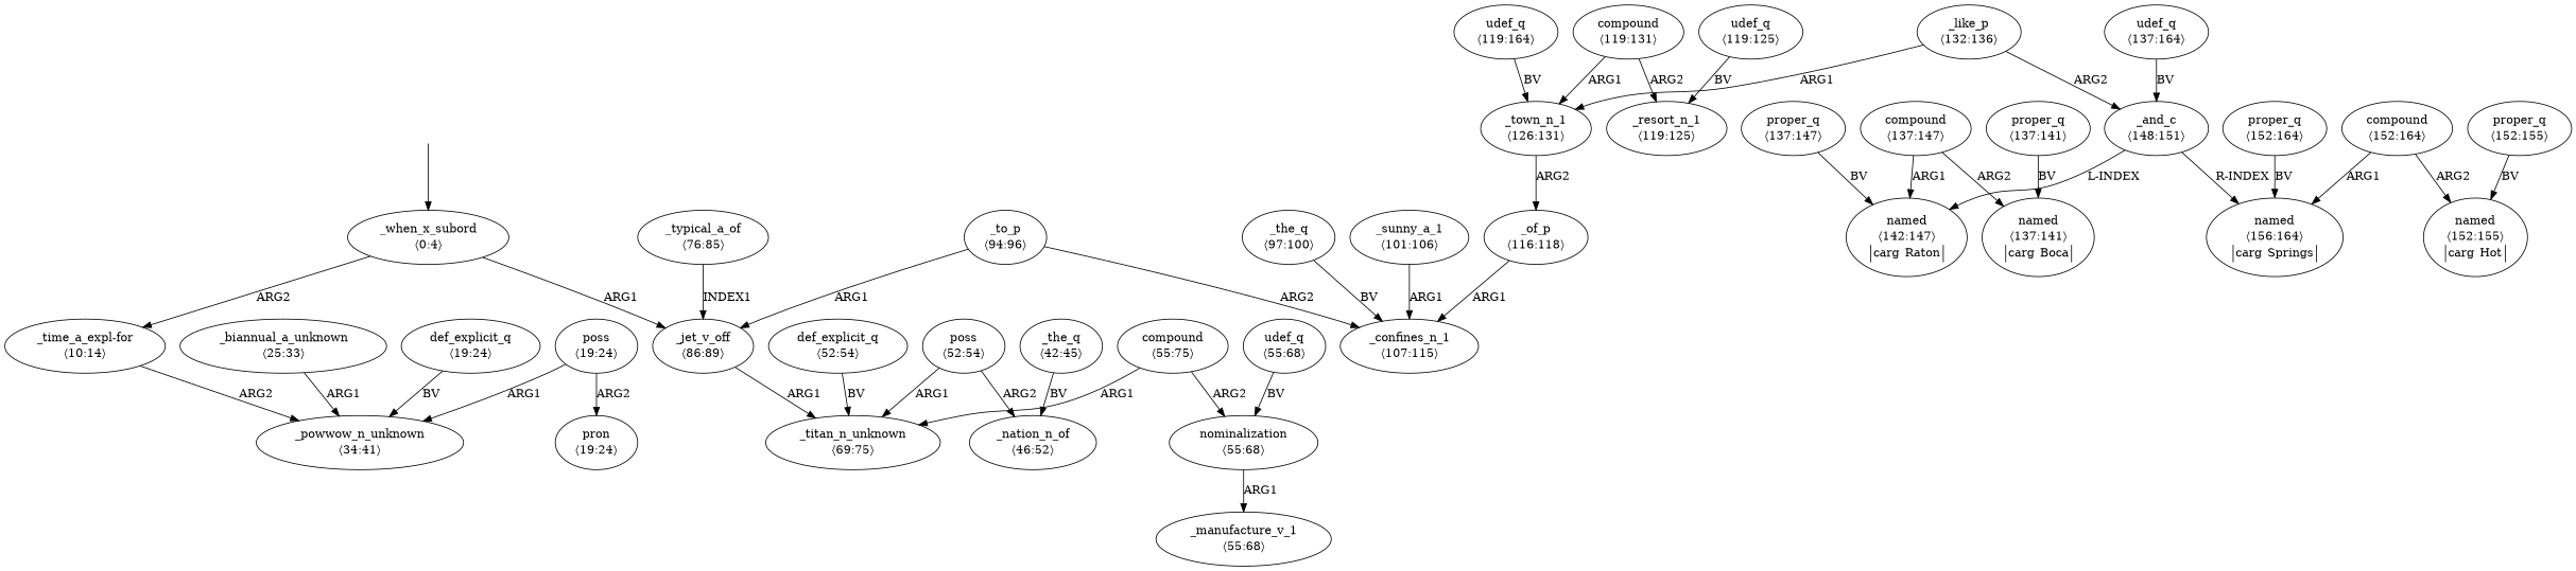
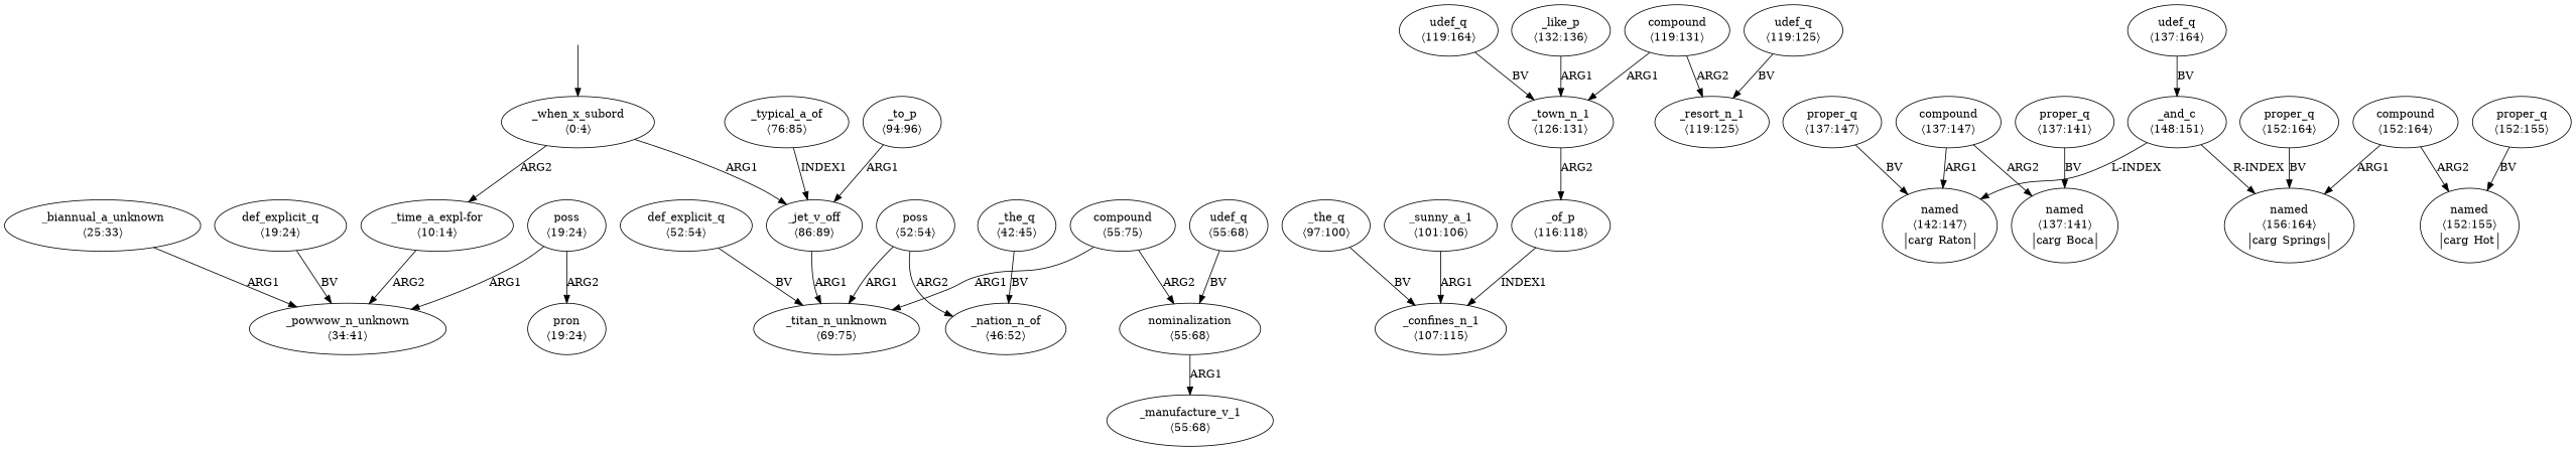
  digraph {
    top [style=invis]
    n2 [label=<<table align="center" border="0" cellspacing="0"><tr><td colspan="2">_when_x_subord</td></tr><tr><td colspan="2">〈0:4〉</td></tr></table>>]
    n3 [label=<<table align="center" border="0" cellspacing="0"><tr><td colspan="2">_time_a_expl-for</td></tr><tr><td colspan="2">〈10:14〉</td></tr></table>>]
    n4 [label=<<table align="center" border="0" cellspacing="0"><tr><td colspan="2">_jet_v_off</td></tr><tr><td colspan="2">〈86:89〉</td></tr></table>>]
    n5 [label=<<table align="center" border="0" cellspacing="0"><tr><td colspan="2">_powwow_n_unknown</td></tr><tr><td colspan="2">〈34:41〉</td></tr></table>>]
    n6 [label=<<table align="center" border="0" cellspacing="0"><tr><td colspan="2">_titan_n_unknown</td></tr><tr><td colspan="2">〈69:75〉</td></tr></table>>]
    n7 [label=<<table align="center" border="0" cellspacing="0"><tr><td colspan="2">def_explicit_q</td></tr><tr><td colspan="2">〈19:24〉</td></tr></table>>]
    n8 [label=<<table align="center" border="0" cellspacing="0"><tr><td colspan="2">poss</td></tr><tr><td colspan="2">〈19:24〉</td></tr></table>>]
    n9 [label=<<table align="center" border="0" cellspacing="0"><tr><td colspan="2">pron</td></tr><tr><td colspan="2">〈19:24〉</td></tr></table>>]
    n10 [label=<<table align="center" border="0" cellspacing="0"><tr><td colspan="2">_biannual_a_unknown</td></tr><tr><td colspan="2">〈25:33〉</td></tr></table>>]
    n11 [label=<<table align="center" border="0" cellspacing="0"><tr><td colspan="2">_the_q</td></tr><tr><td colspan="2">〈42:45〉</td></tr></table>>]
    n12 [label=<<table align="center" border="0" cellspacing="0"><tr><td colspan="2">_nation_n_of</td></tr><tr><td colspan="2">〈46:52〉</td></tr></table>>]
    n13 [label=<<table align="center" border="0" cellspacing="0"><tr><td colspan="2">def_explicit_q</td></tr><tr><td colspan="2">〈52:54〉</td></tr></table>>]
    n14 [label=<<table align="center" border="0" cellspacing="0"><tr><td colspan="2">poss</td></tr><tr><td colspan="2">〈52:54〉</td></tr></table>>]
    n15 [label=<<table align="center" border="0" cellspacing="0"><tr><td colspan="2">compound</td></tr><tr><td colspan="2">〈55:75〉</td></tr></table>>]
    n16 [label=<<table align="center" border="0" cellspacing="0"><tr><td colspan="2">nominalization</td></tr><tr><td colspan="2">〈55:68〉</td></tr></table>>]
    n17 [label=<<table align="center" border="0" cellspacing="0"><tr><td colspan="2">_manufacture_v_1</td></tr><tr><td colspan="2">〈55:68〉</td></tr></table>>]
    n18 [label=<<table align="center" border="0" cellspacing="0"><tr><td colspan="2">udef_q</td></tr><tr><td colspan="2">〈55:68〉</td></tr></table>>]
    n19 [label=<<table align="center" border="0" cellspacing="0"><tr><td colspan="2">_typical_a_of</td></tr><tr><td colspan="2">〈76:85〉</td></tr></table>>]
    n20 [label=<<table align="center" border="0" cellspacing="0"><tr><td colspan="2">_to_p</td></tr><tr><td colspan="2">〈94:96〉</td></tr></table>>]
    n21 [label=<<table align="center" border="0" cellspacing="0"><tr><td colspan="2">_confines_n_1</td></tr><tr><td colspan="2">〈107:115〉</td></tr></table>>]
    n22 [label=<<table align="center" border="0" cellspacing="0"><tr><td colspan="2">_the_q</td></tr><tr><td colspan="2">〈97:100〉</td></tr></table>>]
    n23 [label=<<table align="center" border="0" cellspacing="0"><tr><td colspan="2">_sunny_a_1</td></tr><tr><td colspan="2">〈101:106〉</td></tr></table>>]
    n24 [label=<<table align="center" border="0" cellspacing="0"><tr><td colspan="2">_of_p</td></tr><tr><td colspan="2">〈116:118〉</td></tr></table>>]
    n25 [label=<<table align="center" border="0" cellspacing="0"><tr><td colspan="2">_town_n_1</td></tr><tr><td colspan="2">〈126:131〉</td></tr></table>>]
    n26 [label=<<table align="center" border="0" cellspacing="0"><tr><td colspan="2">udef_q</td></tr><tr><td colspan="2">〈119:164〉</td></tr></table>>]
    n27 [label=<<table align="center" border="0" cellspacing="0"><tr><td colspan="2">compound</td></tr><tr><td colspan="2">〈119:131〉</td></tr></table>>]
    n28 [label=<<table align="center" border="0" cellspacing="0"><tr><td colspan="2">_resort_n_1</td></tr><tr><td colspan="2">〈119:125〉</td></tr></table>>]
    n29 [label=<<table align="center" border="0" cellspacing="0"><tr><td colspan="2">udef_q</td></tr><tr><td colspan="2">〈119:125〉</td></tr></table>>]
    n30 [label=<<table align="center" border="0" cellspacing="0"><tr><td colspan="2">_like_p</td></tr><tr><td colspan="2">〈132:136〉</td></tr></table>>]
    n31 [label=<<table align="center" border="0" cellspacing="0"><tr><td colspan="2">_and_c</td></tr><tr><td colspan="2">〈148:151〉</td></tr></table>>]
    n32 [label=<<table align="center" border="0" cellspacing="0"><tr><td colspan="2">named</td></tr><tr><td colspan="2">〈142:147〉</td></tr><tr><td sides="l" border="1" align="left">carg</td><td sides="r" border="1" align="left">Raton</td></tr></table>>]
    n33 [label=<<table align="center" border="0" cellspacing="0"><tr><td colspan="2">named</td></tr><tr><td colspan="2">〈156:164〉</td></tr><tr><td sides="l" border="1" align="left">carg</td><td sides="r" border="1" align="left">Springs</td></tr></table>>]
    n34 [label=<<table align="center" border="0" cellspacing="0"><tr><td colspan="2">udef_q</td></tr><tr><td colspan="2">〈137:164〉</td></tr></table>>]
    n35 [label=<<table align="center" border="0" cellspacing="0"><tr><td colspan="2">proper_q</td></tr><tr><td colspan="2">〈137:147〉</td></tr></table>>]
    n36 [label=<<table align="center" border="0" cellspacing="0"><tr><td colspan="2">compound</td></tr><tr><td colspan="2">〈137:147〉</td></tr></table>>]
    n37 [label=<<table align="center" border="0" cellspacing="0"><tr><td colspan="2">named</td></tr><tr><td colspan="2">〈137:141〉</td></tr><tr><td sides="l" border="1" align="left">carg</td><td sides="r" border="1" align="left">Boca</td></tr></table>>]
    n38 [label=<<table align="center" border="0" cellspacing="0"><tr><td colspan="2">proper_q</td></tr><tr><td colspan="2">〈137:141〉</td></tr></table>>]
    n39 [label=<<table align="center" border="0" cellspacing="0"><tr><td colspan="2">proper_q</td></tr><tr><td colspan="2">〈152:164〉</td></tr></table>>]
    n40 [label=<<table align="center" border="0" cellspacing="0"><tr><td colspan="2">compound</td></tr><tr><td colspan="2">〈152:164〉</td></tr></table>>]
    n41 [label=<<table align="center" border="0" cellspacing="0"><tr><td colspan="2">named</td></tr><tr><td colspan="2">〈152:155〉</td></tr><tr><td sides="l" border="1" align="left">carg</td><td sides="r" border="1" align="left">Hot</td></tr></table>>]
    n42 [label=<<table align="center" border="0" cellspacing="0"><tr><td colspan="2">proper_q</td></tr><tr><td colspan="2">〈152:155〉</td></tr></table>>]
    top -> n2
    n2 -> n3 [label=ARG2]
    n2 -> n4 [label=ARG1]
    n3 -> n5 [label=ARG2]
    n4 -> n6 [label=ARG1]
    n7 -> n5 [label=BV]
    n8 -> n5 [label=ARG1]
    n8 -> n9 [label=ARG2]
    n10 -> n5 [label=ARG1]
    n11 -> n12 [label=BV]
    n13 -> n6 [label=BV]
    n14 -> n6 [label=ARG1]
    n14 -> n12 [label=ARG2]
    n15 -> n6 [label=ARG1]
    n15 -> n16 [label=ARG2]
    n16 -> n17 [label=ARG1]
    n18 -> n16 [label=BV]
    n19 -> n4 [label=INDEX1]
    n20 -> n4 [label=ARG1]
-   n20 -> n21 [label=ARG2]
    n22 -> n21 [label=BV]
    n23 -> n21 [label=ARG1]
-   n24 -> n21 [label=ARG1]
+   n24 -> n21 [label=INDEX1]
    n25 -> n24 [label=ARG2]
    n26 -> n25 [label=BV]
    n27 -> n25 [label=ARG1]
    n27 -> n28 [label=ARG2]
    n29 -> n28 [label=BV]
    n30 -> n25 [label=ARG1]
-   n30 -> n31 [label=ARG2]
    n31 -> n32 [label="L-INDEX"]
    n31 -> n33 [label="R-INDEX"]
    n34 -> n31 [label=BV]
    n35 -> n32 [label=BV]
    n36 -> n32 [label=ARG1]
    n36 -> n37 [label=ARG2]
    n38 -> n37 [label=BV]
    n39 -> n33 [label=BV]
    n40 -> n33 [label=ARG1]
    n40 -> n41 [label=ARG2]
    n42 -> n41 [label=BV]
  }
